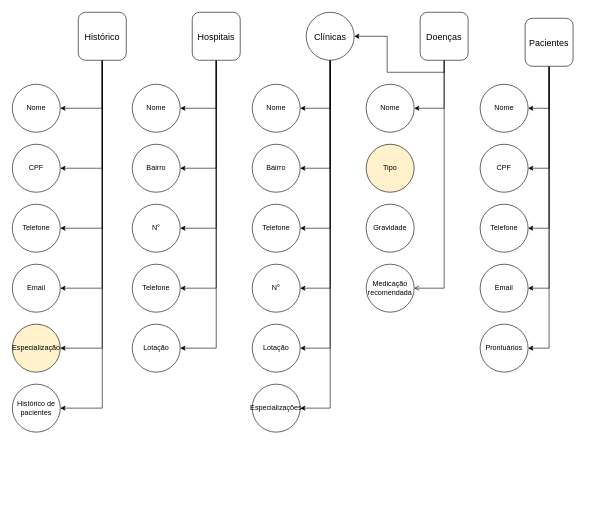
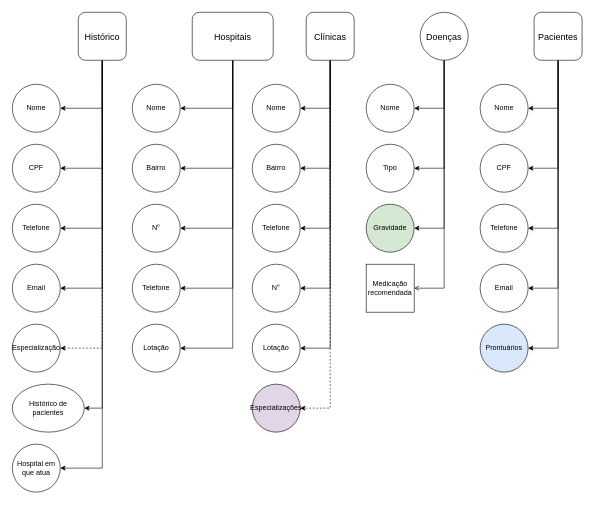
  <mxCell id="0" />
  <mxCell id="1" parent="0" />
  <mxCell id="2" style="edgeStyle=orthogonalEdgeStyle;rounded=0;orthogonalLoop=1;jettySize=auto;html=1;exitX=0.5;exitY=1;exitDx=0;exitDy=0;entryX=1;entryY=0.5;entryDx=0;entryDy=0;" parent="1" source="9" target="35" edge="1"><mxGeometry relative="1" as="geometry" /></mxCell>
  <mxCell id="3" style="edgeStyle=orthogonalEdgeStyle;rounded=0;orthogonalLoop=1;jettySize=auto;html=1;exitX=0.5;exitY=1;exitDx=0;exitDy=0;entryX=1;entryY=0.5;entryDx=0;entryDy=0;" parent="1" source="9" target="34" edge="1"><mxGeometry relative="1" as="geometry" /></mxCell>
- <mxCell id="4" style="edgeStyle=orthogonalEdgeStyle;rounded=0;orthogonalLoop=1;jettySize=auto;html=1;exitX=0.5;exitY=1;exitDx=0;exitDy=0;entryX=1;entryY=0.5;entryDx=0;entryDy=0;" parent="1" source="9" target="36" edge="1"><mxGeometry relative="1" as="geometry" /></mxCell>
+ <mxCell id="4" style="edgeStyle=orthogonalEdgeStyle;rounded=0;orthogonalLoop=1;jettySize=auto;html=1;exitX=0.5;exitY=1;exitDx=0;exitDy=0;entryX=1;entryY=0.5;entryDx=0;entryDy=0;dashed=1;" parent="1" source="9" target="36" edge="1"><mxGeometry relative="1" as="geometry" /></mxCell>
  <mxCell id="5" style="edgeStyle=orthogonalEdgeStyle;rounded=0;orthogonalLoop=1;jettySize=auto;html=1;exitX=0.5;exitY=1;exitDx=0;exitDy=0;entryX=1;entryY=0.5;entryDx=0;entryDy=0;" parent="1" source="9" target="37" edge="1"><mxGeometry relative="1" as="geometry" /></mxCell>
  <mxCell id="6" style="edgeStyle=orthogonalEdgeStyle;rounded=0;orthogonalLoop=1;jettySize=auto;html=1;exitX=0.5;exitY=1;exitDx=0;exitDy=0;entryX=1;entryY=0.5;entryDx=0;entryDy=0;" parent="1" source="9" target="42" edge="1"><mxGeometry relative="1" as="geometry" /></mxCell>
+ <mxCell id="7" style="edgeStyle=orthogonalEdgeStyle;rounded=0;orthogonalLoop=1;jettySize=auto;html=1;exitX=0.5;exitY=1;exitDx=0;exitDy=0;entryX=1;entryY=0.5;entryDx=0;entryDy=0;" parent="1" source="9" target="43" edge="1"><mxGeometry relative="1" as="geometry" /></mxCell>
  <mxCell id="8" style="edgeStyle=orthogonalEdgeStyle;rounded=0;orthogonalLoop=1;jettySize=auto;html=1;exitX=0.5;exitY=1;exitDx=0;exitDy=0;entryX=1;entryY=0.5;entryDx=0;entryDy=0;" parent="1" source="9" target="51" edge="1"><mxGeometry relative="1" as="geometry" /></mxCell>
  <mxCell id="9" value="Histórico" style="whiteSpace=wrap;html=1;aspect=fixed;fontSize=15;fillColor=default;rounded=1;glass=0;shadow=0;" parent="1" vertex="1"><mxGeometry x="130" y="20" width="80" height="80" as="geometry" /></mxCell>
  <mxCell id="10" style="edgeStyle=orthogonalEdgeStyle;rounded=0;orthogonalLoop=1;jettySize=auto;html=1;exitX=0.5;exitY=1;exitDx=0;exitDy=0;entryX=1;entryY=0.5;entryDx=0;entryDy=0;" parent="1" source="15" target="38" edge="1"><mxGeometry relative="1" as="geometry" /></mxCell>
  <mxCell id="11" style="edgeStyle=orthogonalEdgeStyle;rounded=0;orthogonalLoop=1;jettySize=auto;html=1;exitX=0.5;exitY=1;exitDx=0;exitDy=0;entryX=1;entryY=0.5;entryDx=0;entryDy=0;" parent="1" source="15" target="39" edge="1"><mxGeometry relative="1" as="geometry" /></mxCell>
  <mxCell id="12" style="edgeStyle=orthogonalEdgeStyle;rounded=0;orthogonalLoop=1;jettySize=auto;html=1;exitX=0.5;exitY=1;exitDx=0;exitDy=0;entryX=1;entryY=0.5;entryDx=0;entryDy=0;" parent="1" source="15" target="40" edge="1"><mxGeometry relative="1" as="geometry" /></mxCell>
  <mxCell id="13" style="edgeStyle=orthogonalEdgeStyle;rounded=0;orthogonalLoop=1;jettySize=auto;html=1;exitX=0.5;exitY=1;exitDx=0;exitDy=0;entryX=1;entryY=0.5;entryDx=0;entryDy=0;" parent="1" source="15" target="41" edge="1"><mxGeometry relative="1" as="geometry" /></mxCell>
  <mxCell id="14" style="edgeStyle=orthogonalEdgeStyle;rounded=0;orthogonalLoop=1;jettySize=auto;html=1;exitX=0.5;exitY=1;exitDx=0;exitDy=0;entryX=1;entryY=0.5;entryDx=0;entryDy=0;" parent="1" source="15" target="50" edge="1"><mxGeometry relative="1" as="geometry" /></mxCell>
- <mxCell id="15" value="Hospitais" style="whiteSpace=wrap;html=1;aspect=fixed;fontSize=15;fillColor=default;rounded=1;glass=0;shadow=0;" parent="1" vertex="1"><mxGeometry x="320" y="20" width="80" height="80" as="geometry" /></mxCell>
+ <mxCell id="15" value="Hospitais" style="whiteSpace=wrap;html=1;aspect=fixed;fontSize=15;fillColor=default;rounded=1;glass=0;shadow=0;" parent="1" vertex="1"><mxGeometry x="320" y="20" width="135" height="80" as="geometry" /></mxCell>
  <mxCell id="16" style="edgeStyle=orthogonalEdgeStyle;rounded=0;orthogonalLoop=1;jettySize=auto;html=1;exitX=0.5;exitY=1;exitDx=0;exitDy=0;entryX=1;entryY=0.5;entryDx=0;entryDy=0;" parent="1" source="22" target="44" edge="1"><mxGeometry relative="1" as="geometry" /></mxCell>
  <mxCell id="17" style="edgeStyle=orthogonalEdgeStyle;rounded=0;orthogonalLoop=1;jettySize=auto;html=1;exitX=0.5;exitY=1;exitDx=0;exitDy=0;entryX=1;entryY=0.5;entryDx=0;entryDy=0;" parent="1" source="22" target="45" edge="1"><mxGeometry relative="1" as="geometry" /></mxCell>
  <mxCell id="18" style="edgeStyle=orthogonalEdgeStyle;rounded=0;orthogonalLoop=1;jettySize=auto;html=1;exitX=0.5;exitY=1;exitDx=0;exitDy=0;entryX=1;entryY=0.5;entryDx=0;entryDy=0;" parent="1" source="22" target="46" edge="1"><mxGeometry relative="1" as="geometry" /></mxCell>
  <mxCell id="19" style="edgeStyle=orthogonalEdgeStyle;rounded=0;orthogonalLoop=1;jettySize=auto;html=1;exitX=0.5;exitY=1;exitDx=0;exitDy=0;entryX=1;entryY=0.5;entryDx=0;entryDy=0;" parent="1" source="22" target="47" edge="1"><mxGeometry relative="1" as="geometry" /></mxCell>
- <mxCell id="20" style="edgeStyle=orthogonalEdgeStyle;rounded=0;orthogonalLoop=1;jettySize=auto;html=1;exitX=0.5;exitY=1;exitDx=0;exitDy=0;entryX=1;entryY=0.5;entryDx=0;entryDy=0;" parent="1" source="22" target="48" edge="1"><mxGeometry relative="1" as="geometry" /></mxCell>
+ <mxCell id="20" style="edgeStyle=orthogonalEdgeStyle;rounded=0;orthogonalLoop=1;jettySize=auto;html=1;exitX=0.5;exitY=1;exitDx=0;exitDy=0;entryX=1;entryY=0.5;entryDx=0;entryDy=0;dashed=1;" parent="1" source="22" target="48" edge="1"><mxGeometry relative="1" as="geometry" /></mxCell>
  <mxCell id="21" style="edgeStyle=orthogonalEdgeStyle;rounded=0;orthogonalLoop=1;jettySize=auto;html=1;exitX=0.5;exitY=1;exitDx=0;exitDy=0;entryX=1;entryY=0.5;entryDx=0;entryDy=0;" parent="1" source="22" target="49" edge="1"><mxGeometry relative="1" as="geometry" /></mxCell>
- <mxCell id="22" value="Clínicas" style="ellipse;whiteSpace=wrap;html=1;aspect=fixed;fontSize=15;fillColor=default;glass=0;shadow=0;" parent="1" vertex="1"><mxGeometry x="510" y="20" width="80" height="80" as="geometry" /></mxCell>
+ <mxCell id="22" value="Clínicas" style="whiteSpace=wrap;html=1;aspect=fixed;fontSize=15;fillColor=default;rounded=1;glass=0;shadow=0;" parent="1" vertex="1"><mxGeometry x="510" y="20" width="80" height="80" as="geometry" /></mxCell>
  <mxCell id="23" style="edgeStyle=orthogonalEdgeStyle;rounded=0;orthogonalLoop=1;jettySize=auto;html=1;exitX=0.5;exitY=1;exitDx=0;exitDy=0;entryX=1;entryY=0.5;entryDx=0;entryDy=0;" parent="1" source="27" target="57" edge="1"><mxGeometry relative="1" as="geometry" /></mxCell>
- <mxCell id="25" style="edgeStyle=orthogonalEdgeStyle;rounded=0;orthogonalLoop=1;jettySize=auto;html=1;exitX=0.5;exitY=1;exitDx=0;exitDy=0;" parent="1" source="27" target="22" edge="1"><mxGeometry relative="1" as="geometry" /></mxCell>
+ <mxCell id="24" style="edgeStyle=orthogonalEdgeStyle;rounded=0;orthogonalLoop=1;jettySize=auto;html=1;exitX=0.5;exitY=1;exitDx=0;exitDy=0;entryX=1;entryY=0.5;entryDx=0;entryDy=0;" parent="1" source="27" target="58" edge="1"><mxGeometry relative="1" as="geometry" /></mxCell>
+ <mxCell id="25" style="edgeStyle=orthogonalEdgeStyle;rounded=0;orthogonalLoop=1;jettySize=auto;html=1;exitX=0.5;exitY=1;exitDx=0;exitDy=0;entryX=1;entryY=0.5;entryDx=0;entryDy=0;" parent="1" source="27" target="59" edge="1"><mxGeometry relative="1" as="geometry" /></mxCell>
  <mxCell id="26" style="edgeStyle=orthogonalEdgeStyle;rounded=0;orthogonalLoop=1;jettySize=auto;html=1;exitX=0.5;exitY=1;exitDx=0;exitDy=0;entryX=1;entryY=0.5;entryDx=0;entryDy=0;endArrow=open;" parent="1" source="27" target="60" edge="1"><mxGeometry relative="1" as="geometry" /></mxCell>
- <mxCell id="27" value="Doenças" style="whiteSpace=wrap;html=1;aspect=fixed;fontSize=15;fillColor=default;rounded=1;glass=0;shadow=0;" parent="1" vertex="1"><mxGeometry x="700" y="20" width="80" height="80" as="geometry" /></mxCell>
+ <mxCell id="27" value="Doenças" style="ellipse;whiteSpace=wrap;html=1;aspect=fixed;fontSize=15;fillColor=default;glass=0;shadow=0;" parent="1" vertex="1"><mxGeometry x="700" y="20" width="80" height="80" as="geometry" /></mxCell>
  <mxCell id="28" style="edgeStyle=orthogonalEdgeStyle;rounded=0;orthogonalLoop=1;jettySize=auto;html=1;exitX=0.5;exitY=1;exitDx=0;exitDy=0;entryX=1;entryY=0.5;entryDx=0;entryDy=0;" parent="1" source="33" target="52" edge="1"><mxGeometry relative="1" as="geometry" /></mxCell>
  <mxCell id="29" style="edgeStyle=orthogonalEdgeStyle;rounded=0;orthogonalLoop=1;jettySize=auto;html=1;exitX=0.5;exitY=1;exitDx=0;exitDy=0;entryX=1;entryY=0.5;entryDx=0;entryDy=0;" parent="1" source="33" target="53" edge="1"><mxGeometry relative="1" as="geometry" /></mxCell>
  <mxCell id="30" style="edgeStyle=orthogonalEdgeStyle;rounded=0;orthogonalLoop=1;jettySize=auto;html=1;exitX=0.5;exitY=1;exitDx=0;exitDy=0;entryX=1;entryY=0.5;entryDx=0;entryDy=0;" parent="1" source="33" target="54" edge="1"><mxGeometry relative="1" as="geometry" /></mxCell>
  <mxCell id="31" style="edgeStyle=orthogonalEdgeStyle;rounded=0;orthogonalLoop=1;jettySize=auto;html=1;exitX=0.5;exitY=1;exitDx=0;exitDy=0;entryX=1;entryY=0.5;entryDx=0;entryDy=0;" parent="1" source="33" target="55" edge="1"><mxGeometry relative="1" as="geometry" /></mxCell>
  <mxCell id="32" style="edgeStyle=orthogonalEdgeStyle;rounded=0;orthogonalLoop=1;jettySize=auto;html=1;exitX=0.5;exitY=1;exitDx=0;exitDy=0;entryX=1;entryY=0.5;entryDx=0;entryDy=0;" parent="1" source="33" target="56" edge="1"><mxGeometry relative="1" as="geometry" /></mxCell>
- <mxCell id="33" value="Pacientes" style="whiteSpace=wrap;html=1;aspect=fixed;fontSize=15;fillColor=default;rounded=1;glass=0;shadow=0;" parent="1" vertex="1"><mxGeometry x="875" y="30" width="80" height="80" as="geometry" /></mxCell>
+ <mxCell id="33" value="Pacientes" style="whiteSpace=wrap;html=1;aspect=fixed;fontSize=15;fillColor=default;rounded=1;glass=0;shadow=0;" parent="1" vertex="1"><mxGeometry x="890" y="20" width="80" height="80" as="geometry" /></mxCell>
  <mxCell id="34" value="Nome" style="ellipse;whiteSpace=wrap;html=1;aspect=fixed;" parent="1" vertex="1"><mxGeometry x="20" y="140" width="80" height="80" as="geometry" /></mxCell>
  <mxCell id="35" value="CPF" style="ellipse;whiteSpace=wrap;html=1;aspect=fixed;" parent="1" vertex="1"><mxGeometry x="20" y="240" width="80" height="80" as="geometry" /></mxCell>
- <mxCell id="36" value="Especialização" style="ellipse;whiteSpace=wrap;html=1;aspect=fixed;fillColor=#fff2cc;" parent="1" vertex="1"><mxGeometry x="20" y="540" width="80" height="80" as="geometry" /></mxCell>
+ <mxCell id="36" value="Especialização" style="ellipse;whiteSpace=wrap;html=1;aspect=fixed;" parent="1" vertex="1"><mxGeometry x="20" y="540" width="80" height="80" as="geometry" /></mxCell>
  <mxCell id="37" value="Telefone" style="ellipse;whiteSpace=wrap;html=1;aspect=fixed;" parent="1" vertex="1"><mxGeometry x="20" y="340" width="80" height="80" as="geometry" /></mxCell>
  <mxCell id="38" value="Nome" style="ellipse;whiteSpace=wrap;html=1;aspect=fixed;" parent="1" vertex="1"><mxGeometry x="220" y="140" width="80" height="80" as="geometry" /></mxCell>
  <mxCell id="39" value="Bairro" style="ellipse;whiteSpace=wrap;html=1;aspect=fixed;" parent="1" vertex="1"><mxGeometry x="220" y="240" width="80" height="80" as="geometry" /></mxCell>
  <mxCell id="40" value="N°" style="ellipse;whiteSpace=wrap;html=1;aspect=fixed;" parent="1" vertex="1"><mxGeometry x="220" y="340" width="80" height="80" as="geometry" /></mxCell>
  <mxCell id="41" value="Lotação" style="ellipse;whiteSpace=wrap;html=1;aspect=fixed;" parent="1" vertex="1"><mxGeometry x="220" y="540" width="80" height="80" as="geometry" /></mxCell>
- <mxCell id="42" value="Histórico de pacientes" style="ellipse;whiteSpace=wrap;html=1;aspect=fixed;" parent="1" vertex="1"><mxGeometry x="20" y="640" width="80" height="80" as="geometry" /></mxCell>
+ <mxCell id="42" value="Histórico de pacientes" style="ellipse;whiteSpace=wrap;html=1;aspect=fixed;" parent="1" vertex="1"><mxGeometry x="20" y="640" width="120" height="80" as="geometry" /></mxCell>
+ <mxCell id="43" value="Hospital em que atua" style="ellipse;whiteSpace=wrap;html=1;aspect=fixed;" parent="1" vertex="1"><mxGeometry x="20" y="740" width="80" height="80" as="geometry" /></mxCell>
  <mxCell id="44" value="Nome" style="ellipse;whiteSpace=wrap;html=1;aspect=fixed;" parent="1" vertex="1"><mxGeometry x="420" y="140" width="80" height="80" as="geometry" /></mxCell>
  <mxCell id="45" value="Bairro" style="ellipse;whiteSpace=wrap;html=1;aspect=fixed;" parent="1" vertex="1"><mxGeometry x="420" y="240" width="80" height="80" as="geometry" /></mxCell>
  <mxCell id="46" value="N°" style="ellipse;whiteSpace=wrap;html=1;aspect=fixed;" parent="1" vertex="1"><mxGeometry x="420" y="440" width="80" height="80" as="geometry" /></mxCell>
  <mxCell id="47" value="Lotação" style="ellipse;whiteSpace=wrap;html=1;aspect=fixed;" parent="1" vertex="1"><mxGeometry x="420" y="540" width="80" height="80" as="geometry" /></mxCell>
- <mxCell id="48" value="Especializações" style="ellipse;whiteSpace=wrap;html=1;aspect=fixed;" parent="1" vertex="1"><mxGeometry x="420" y="640" width="80" height="80" as="geometry" /></mxCell>
+ <mxCell id="48" value="Especializações" style="ellipse;whiteSpace=wrap;html=1;aspect=fixed;fillColor=#e1d5e7;" parent="1" vertex="1"><mxGeometry x="420" y="640" width="80" height="80" as="geometry" /></mxCell>
  <mxCell id="49" value="Telefone" style="ellipse;whiteSpace=wrap;html=1;aspect=fixed;" parent="1" vertex="1"><mxGeometry x="420" y="340" width="80" height="80" as="geometry" /></mxCell>
  <mxCell id="50" value="Telefone" style="ellipse;whiteSpace=wrap;html=1;aspect=fixed;" parent="1" vertex="1"><mxGeometry x="220" y="440" width="80" height="80" as="geometry" /></mxCell>
  <mxCell id="51" value="Email" style="ellipse;whiteSpace=wrap;html=1;aspect=fixed;" parent="1" vertex="1"><mxGeometry x="20" y="440" width="80" height="80" as="geometry" /></mxCell>
  <mxCell id="52" value="Nome" style="ellipse;whiteSpace=wrap;html=1;aspect=fixed;" parent="1" vertex="1"><mxGeometry x="800" y="140" width="80" height="80" as="geometry" /></mxCell>
  <mxCell id="53" value="CPF" style="ellipse;whiteSpace=wrap;html=1;aspect=fixed;" parent="1" vertex="1"><mxGeometry x="800" y="240" width="80" height="80" as="geometry" /></mxCell>
  <mxCell id="54" value="Telefone" style="ellipse;whiteSpace=wrap;html=1;aspect=fixed;" parent="1" vertex="1"><mxGeometry x="800" y="340" width="80" height="80" as="geometry" /></mxCell>
  <mxCell id="55" value="Email" style="ellipse;whiteSpace=wrap;html=1;aspect=fixed;" parent="1" vertex="1"><mxGeometry x="800" y="440" width="80" height="80" as="geometry" /></mxCell>
- <mxCell id="56" value="Prontuários" style="ellipse;whiteSpace=wrap;html=1;aspect=fixed;" parent="1" vertex="1"><mxGeometry x="800" y="540" width="80" height="80" as="geometry" /></mxCell>
+ <mxCell id="56" value="Prontuários" style="ellipse;whiteSpace=wrap;html=1;aspect=fixed;fillColor=#dae8fc;" parent="1" vertex="1"><mxGeometry x="800" y="540" width="80" height="80" as="geometry" /></mxCell>
  <mxCell id="57" value="Nome" style="ellipse;whiteSpace=wrap;html=1;aspect=fixed;" parent="1" vertex="1"><mxGeometry x="610" y="140" width="80" height="80" as="geometry" /></mxCell>
- <mxCell id="58" value="Tipo" style="ellipse;whiteSpace=wrap;html=1;aspect=fixed;fillColor=#fff2cc;" parent="1" vertex="1"><mxGeometry x="610" y="240" width="80" height="80" as="geometry" /></mxCell>
- <mxCell id="59" value="Gravidade" style="ellipse;whiteSpace=wrap;html=1;aspect=fixed;" parent="1" vertex="1"><mxGeometry x="610" y="340" width="80" height="80" as="geometry" /></mxCell>
- <mxCell id="60" value="Medicação recomendada" style="ellipse;whiteSpace=wrap;html=1;aspect=fixed;" parent="1" vertex="1"><mxGeometry x="610" y="440" width="80" height="80" as="geometry" /></mxCell>
+ <mxCell id="58" value="Tipo" style="ellipse;whiteSpace=wrap;html=1;aspect=fixed;" parent="1" vertex="1"><mxGeometry x="610" y="240" width="80" height="80" as="geometry" /></mxCell>
+ <mxCell id="59" value="Gravidade" style="ellipse;whiteSpace=wrap;html=1;aspect=fixed;fillColor=#d5e8d4;" parent="1" vertex="1"><mxGeometry x="610" y="340" width="80" height="80" as="geometry" /></mxCell>
+ <mxCell id="60" value="Medicação recomendada" style="whiteSpace=wrap;html=1;aspect=fixed;rounded=0;" parent="1" vertex="1"><mxGeometry x="610" y="440" width="80" height="80" as="geometry" /></mxCell>
